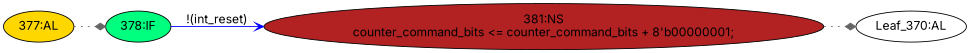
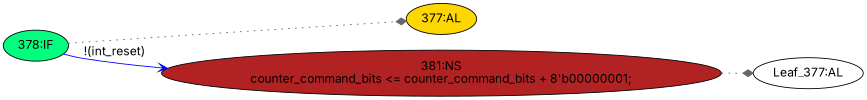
  strict digraph {
    fontname=Inter
    rankdir=LR
    node [fontname=Inter statements="[]" style=filled]
    edge [arrowhead=diamond color=gray40 cond="[]" fontname=Inter lineno=None style=dotted]
    n1 [ast="<pyverilog.vparser.ast.Always object at 0x7f1167bd4d10>" clk_sens=False fillcolor=gold label="377:AL" sens="['clk_mmc', 'int_reset']" typ=Always use_var="['counter_command_bits', 'int_reset']"]
    n2 [ast="<pyverilog.vparser.ast.IfStatement object at 0x7f1167bd49d0>" fillcolor=springgreen label="378:IF" typ=IfStatement]
    n3 [ast="<pyverilog.vparser.ast.NonblockingSubstitution object at 0x7f1167bd4f50>" fillcolor=firebrick label="381:NS\ncounter_command_bits <= counter_command_bits + 8'b00000001;" statements="[<pyverilog.vparser.ast.NonblockingSubstitution object at 0x7f1167bd4f50>]" typ=NonblockingSubstitution]
-   n4 [def_var="['counter_command_bits']" label="Leaf_370:AL" statements="" style=""]
-   n1 -> n2
+   n4 [def_var="['counter_command_bits']" label="Leaf_377:AL" statements="" style=""]
+   n2 -> n1
    n2 -> n3 [arrowhead=vee color=blue cond="['int_reset']" label="!(int_reset)" lineno=378 style=solid]
    n3 -> n4
  }
